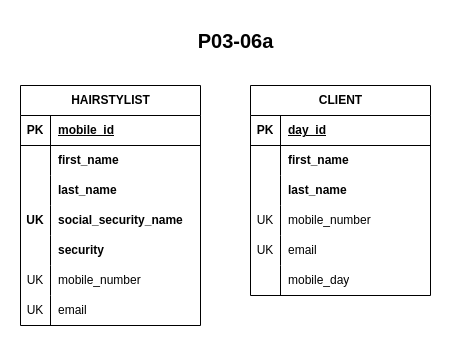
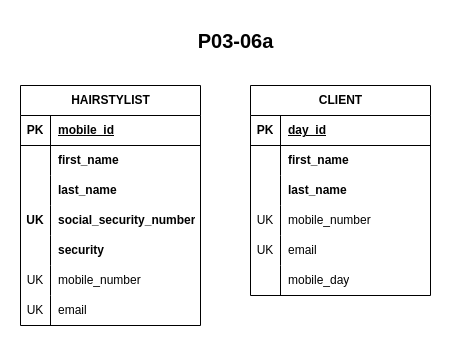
  <mxCell id="0" />
  <mxCell id="1" parent="0" />
  <mxCell id="2" value="&lt;p&gt;&lt;span style=&quot;background-color: initial;&quot;&gt;HAIRSTYLIST&lt;/span&gt;&lt;/p&gt;" style="shape=table;startSize=30;container=1;collapsible=1;childLayout=tableLayout;fixedRows=1;rowLines=0;fontStyle=1;align=center;resizeLast=1;html=1;" parent="1" vertex="1"><mxGeometry x="20" y="85" width="180" height="240" as="geometry" /></mxCell>
  <mxCell id="3" value="" style="shape=tableRow;horizontal=0;startSize=0;swimlaneHead=0;swimlaneBody=0;fillColor=none;collapsible=0;dropTarget=0;points=[[0,0.5],[1,0.5]];portConstraint=eastwest;top=0;left=0;right=0;bottom=1;" parent="2" vertex="1"><mxGeometry y="30" width="180" height="30" as="geometry" /></mxCell>
  <mxCell id="4" value="PK" style="shape=partialRectangle;connectable=0;fillColor=none;top=0;left=0;bottom=0;right=0;fontStyle=1;overflow=hidden;whiteSpace=wrap;html=1;" parent="3" vertex="1"><mxGeometry width="30" height="30" as="geometry"><mxRectangle width="30" height="30" as="alternateBounds" /></mxGeometry></mxCell>
  <mxCell id="5" value="mobile_id" style="shape=partialRectangle;connectable=0;fillColor=none;top=0;left=0;bottom=0;right=0;align=left;spacingLeft=6;fontStyle=5;overflow=hidden;whiteSpace=wrap;html=1;" parent="3" vertex="1"><mxGeometry x="30" width="150" height="30" as="geometry"><mxRectangle width="150" height="30" as="alternateBounds" /></mxGeometry></mxCell>
  <mxCell id="6" value="" style="shape=tableRow;horizontal=0;startSize=0;swimlaneHead=0;swimlaneBody=0;fillColor=none;collapsible=0;dropTarget=0;points=[[0,0.5],[1,0.5]];portConstraint=eastwest;top=0;left=0;right=0;bottom=0;" parent="2" vertex="1"><mxGeometry y="60" width="180" height="30" as="geometry" /></mxCell>
  <mxCell id="7" value="" style="shape=partialRectangle;connectable=0;fillColor=none;top=0;left=0;bottom=0;right=0;editable=1;overflow=hidden;whiteSpace=wrap;html=1;" parent="6" vertex="1"><mxGeometry width="30" height="30" as="geometry"><mxRectangle width="30" height="30" as="alternateBounds" /></mxGeometry></mxCell>
  <mxCell id="8" value="&lt;b&gt;first_name&lt;/b&gt;" style="shape=partialRectangle;connectable=0;fillColor=none;top=0;left=0;bottom=0;right=0;align=left;spacingLeft=6;overflow=hidden;whiteSpace=wrap;html=1;" parent="6" vertex="1"><mxGeometry x="30" width="150" height="30" as="geometry"><mxRectangle width="150" height="30" as="alternateBounds" /></mxGeometry></mxCell>
  <mxCell id="9" value="" style="shape=tableRow;horizontal=0;startSize=0;swimlaneHead=0;swimlaneBody=0;fillColor=none;collapsible=0;dropTarget=0;points=[[0,0.5],[1,0.5]];portConstraint=eastwest;top=0;left=0;right=0;bottom=0;" parent="2" vertex="1"><mxGeometry y="90" width="180" height="30" as="geometry" /></mxCell>
  <mxCell id="10" value="" style="shape=partialRectangle;connectable=0;fillColor=none;top=0;left=0;bottom=0;right=0;editable=1;overflow=hidden;whiteSpace=wrap;html=1;" parent="9" vertex="1"><mxGeometry width="30" height="30" as="geometry"><mxRectangle width="30" height="30" as="alternateBounds" /></mxGeometry></mxCell>
  <mxCell id="11" value="&lt;b&gt;last_name&lt;/b&gt;" style="shape=partialRectangle;connectable=0;fillColor=none;top=0;left=0;bottom=0;right=0;align=left;spacingLeft=6;overflow=hidden;whiteSpace=wrap;html=1;" parent="9" vertex="1"><mxGeometry x="30" width="150" height="30" as="geometry"><mxRectangle width="150" height="30" as="alternateBounds" /></mxGeometry></mxCell>
  <mxCell id="12" value="" style="shape=tableRow;horizontal=0;startSize=0;swimlaneHead=0;swimlaneBody=0;fillColor=none;collapsible=0;dropTarget=0;points=[[0,0.5],[1,0.5]];portConstraint=eastwest;top=0;left=0;right=0;bottom=0;" parent="2" vertex="1"><mxGeometry y="120" width="180" height="30" as="geometry" /></mxCell>
  <mxCell id="13" value="&lt;b style=&quot;&quot;&gt;UK&lt;/b&gt;" style="shape=partialRectangle;connectable=0;fillColor=none;top=0;left=0;bottom=0;right=0;editable=1;overflow=hidden;whiteSpace=wrap;html=1;" parent="12" vertex="1"><mxGeometry width="30" height="30" as="geometry"><mxRectangle width="30" height="30" as="alternateBounds" /></mxGeometry></mxCell>
- <mxCell id="14" value="&lt;b&gt;social_security_name&lt;/b&gt;" style="shape=partialRectangle;connectable=0;fillColor=none;top=0;left=0;bottom=0;right=0;align=left;spacingLeft=6;overflow=hidden;whiteSpace=wrap;html=1;" parent="12" vertex="1"><mxGeometry x="30" width="150" height="30" as="geometry"><mxRectangle width="150" height="30" as="alternateBounds" /></mxGeometry></mxCell>
+ <mxCell id="14" value="&lt;b&gt;social_security_number&lt;/b&gt;" style="shape=partialRectangle;connectable=0;fillColor=none;top=0;left=0;bottom=0;right=0;align=left;spacingLeft=6;overflow=hidden;whiteSpace=wrap;html=1;" parent="12" vertex="1"><mxGeometry x="30" width="150" height="30" as="geometry"><mxRectangle width="150" height="30" as="alternateBounds" /></mxGeometry></mxCell>
  <mxCell id="15" value="" style="shape=tableRow;horizontal=0;startSize=0;swimlaneHead=0;swimlaneBody=0;fillColor=none;collapsible=0;dropTarget=0;points=[[0,0.5],[1,0.5]];portConstraint=eastwest;top=0;left=0;right=0;bottom=0;" parent="2" vertex="1"><mxGeometry y="150" width="180" height="30" as="geometry" /></mxCell>
  <mxCell id="16" value="" style="shape=partialRectangle;connectable=0;fillColor=none;top=0;left=0;bottom=0;right=0;editable=1;overflow=hidden;whiteSpace=wrap;html=1;" parent="15" vertex="1"><mxGeometry width="30" height="30" as="geometry"><mxRectangle width="30" height="30" as="alternateBounds" /></mxGeometry></mxCell>
  <mxCell id="17" value="&lt;b&gt;security&lt;/b&gt;" style="shape=partialRectangle;connectable=0;fillColor=none;top=0;left=0;bottom=0;right=0;align=left;spacingLeft=6;overflow=hidden;whiteSpace=wrap;html=1;" parent="15" vertex="1"><mxGeometry x="30" width="150" height="30" as="geometry"><mxRectangle width="150" height="30" as="alternateBounds" /></mxGeometry></mxCell>
  <mxCell id="18" value="" style="shape=tableRow;horizontal=0;startSize=0;swimlaneHead=0;swimlaneBody=0;fillColor=none;collapsible=0;dropTarget=0;points=[[0,0.5],[1,0.5]];portConstraint=eastwest;top=0;left=0;right=0;bottom=0;" parent="2" vertex="1"><mxGeometry y="180" width="180" height="30" as="geometry" /></mxCell>
  <mxCell id="19" value="UK" style="shape=partialRectangle;connectable=0;fillColor=none;top=0;left=0;bottom=0;right=0;editable=1;overflow=hidden;whiteSpace=wrap;html=1;" parent="18" vertex="1"><mxGeometry width="30" height="30" as="geometry"><mxRectangle width="30" height="30" as="alternateBounds" /></mxGeometry></mxCell>
  <mxCell id="20" value="mobile_number" style="shape=partialRectangle;connectable=0;fillColor=none;top=0;left=0;bottom=0;right=0;align=left;spacingLeft=6;overflow=hidden;whiteSpace=wrap;html=1;" parent="18" vertex="1"><mxGeometry x="30" width="150" height="30" as="geometry"><mxRectangle width="150" height="30" as="alternateBounds" /></mxGeometry></mxCell>
  <mxCell id="21" value="" style="shape=tableRow;horizontal=0;startSize=0;swimlaneHead=0;swimlaneBody=0;fillColor=none;collapsible=0;dropTarget=0;points=[[0,0.5],[1,0.5]];portConstraint=eastwest;top=0;left=0;right=0;bottom=0;" parent="2" vertex="1"><mxGeometry y="210" width="180" height="30" as="geometry" /></mxCell>
  <mxCell id="22" value="&lt;span style=&quot;border-color: var(--border-color);&quot;&gt;UK&lt;/span&gt;" style="shape=partialRectangle;connectable=0;fillColor=none;top=0;left=0;bottom=0;right=0;editable=1;overflow=hidden;whiteSpace=wrap;html=1;" parent="21" vertex="1"><mxGeometry width="30" height="30" as="geometry"><mxRectangle width="30" height="30" as="alternateBounds" /></mxGeometry></mxCell>
  <mxCell id="23" value="email" style="shape=partialRectangle;connectable=0;fillColor=none;top=0;left=0;bottom=0;right=0;align=left;spacingLeft=6;overflow=hidden;whiteSpace=wrap;html=1;" parent="21" vertex="1"><mxGeometry x="30" width="150" height="30" as="geometry"><mxRectangle width="150" height="30" as="alternateBounds" /></mxGeometry></mxCell>
  <mxCell id="24" value="&lt;p&gt;&lt;span style=&quot;background-color: initial;&quot;&gt;CLIENT&lt;/span&gt;&lt;/p&gt;" style="shape=table;startSize=30;container=1;collapsible=1;childLayout=tableLayout;fixedRows=1;rowLines=0;fontStyle=1;align=center;resizeLast=1;html=1;" parent="1" vertex="1"><mxGeometry x="250" y="85" width="180" height="210" as="geometry" /></mxCell>
  <mxCell id="25" value="" style="shape=tableRow;horizontal=0;startSize=0;swimlaneHead=0;swimlaneBody=0;fillColor=none;collapsible=0;dropTarget=0;points=[[0,0.5],[1,0.5]];portConstraint=eastwest;top=0;left=0;right=0;bottom=1;" parent="24" vertex="1"><mxGeometry y="30" width="180" height="30" as="geometry" /></mxCell>
  <mxCell id="26" value="PK" style="shape=partialRectangle;connectable=0;fillColor=none;top=0;left=0;bottom=0;right=0;fontStyle=1;overflow=hidden;whiteSpace=wrap;html=1;" parent="25" vertex="1"><mxGeometry width="30" height="30" as="geometry"><mxRectangle width="30" height="30" as="alternateBounds" /></mxGeometry></mxCell>
  <mxCell id="27" value="day_id" style="shape=partialRectangle;connectable=0;fillColor=none;top=0;left=0;bottom=0;right=0;align=left;spacingLeft=6;fontStyle=5;overflow=hidden;whiteSpace=wrap;html=1;" parent="25" vertex="1"><mxGeometry x="30" width="150" height="30" as="geometry"><mxRectangle width="150" height="30" as="alternateBounds" /></mxGeometry></mxCell>
  <mxCell id="28" value="" style="shape=tableRow;horizontal=0;startSize=0;swimlaneHead=0;swimlaneBody=0;fillColor=none;collapsible=0;dropTarget=0;points=[[0,0.5],[1,0.5]];portConstraint=eastwest;top=0;left=0;right=0;bottom=0;" parent="24" vertex="1"><mxGeometry y="60" width="180" height="30" as="geometry" /></mxCell>
  <mxCell id="29" value="" style="shape=partialRectangle;connectable=0;fillColor=none;top=0;left=0;bottom=0;right=0;editable=1;overflow=hidden;whiteSpace=wrap;html=1;" parent="28" vertex="1"><mxGeometry width="30" height="30" as="geometry"><mxRectangle width="30" height="30" as="alternateBounds" /></mxGeometry></mxCell>
  <mxCell id="30" value="&lt;b&gt;first_name&lt;/b&gt;" style="shape=partialRectangle;connectable=0;fillColor=none;top=0;left=0;bottom=0;right=0;align=left;spacingLeft=6;overflow=hidden;whiteSpace=wrap;html=1;" parent="28" vertex="1"><mxGeometry x="30" width="150" height="30" as="geometry"><mxRectangle width="150" height="30" as="alternateBounds" /></mxGeometry></mxCell>
  <mxCell id="31" value="" style="shape=tableRow;horizontal=0;startSize=0;swimlaneHead=0;swimlaneBody=0;fillColor=none;collapsible=0;dropTarget=0;points=[[0,0.5],[1,0.5]];portConstraint=eastwest;top=0;left=0;right=0;bottom=0;" parent="24" vertex="1"><mxGeometry y="90" width="180" height="30" as="geometry" /></mxCell>
  <mxCell id="32" value="" style="shape=partialRectangle;connectable=0;fillColor=none;top=0;left=0;bottom=0;right=0;editable=1;overflow=hidden;whiteSpace=wrap;html=1;" parent="31" vertex="1"><mxGeometry width="30" height="30" as="geometry"><mxRectangle width="30" height="30" as="alternateBounds" /></mxGeometry></mxCell>
  <mxCell id="33" value="&lt;b&gt;last_name&lt;/b&gt;" style="shape=partialRectangle;connectable=0;fillColor=none;top=0;left=0;bottom=0;right=0;align=left;spacingLeft=6;overflow=hidden;whiteSpace=wrap;html=1;" parent="31" vertex="1"><mxGeometry x="30" width="150" height="30" as="geometry"><mxRectangle width="150" height="30" as="alternateBounds" /></mxGeometry></mxCell>
  <mxCell id="34" value="" style="shape=tableRow;horizontal=0;startSize=0;swimlaneHead=0;swimlaneBody=0;fillColor=none;collapsible=0;dropTarget=0;points=[[0,0.5],[1,0.5]];portConstraint=eastwest;top=0;left=0;right=0;bottom=0;" parent="24" vertex="1"><mxGeometry y="120" width="180" height="30" as="geometry" /></mxCell>
  <mxCell id="35" value="UK" style="shape=partialRectangle;connectable=0;fillColor=none;top=0;left=0;bottom=0;right=0;editable=1;overflow=hidden;whiteSpace=wrap;html=1;" parent="34" vertex="1"><mxGeometry width="30" height="30" as="geometry"><mxRectangle width="30" height="30" as="alternateBounds" /></mxGeometry></mxCell>
  <mxCell id="36" value="mobile_number" style="shape=partialRectangle;connectable=0;fillColor=none;top=0;left=0;bottom=0;right=0;align=left;spacingLeft=6;overflow=hidden;whiteSpace=wrap;html=1;" parent="34" vertex="1"><mxGeometry x="30" width="150" height="30" as="geometry"><mxRectangle width="150" height="30" as="alternateBounds" /></mxGeometry></mxCell>
  <mxCell id="37" value="" style="shape=tableRow;horizontal=0;startSize=0;swimlaneHead=0;swimlaneBody=0;fillColor=none;collapsible=0;dropTarget=0;points=[[0,0.5],[1,0.5]];portConstraint=eastwest;top=0;left=0;right=0;bottom=0;" parent="24" vertex="1"><mxGeometry y="150" width="180" height="30" as="geometry" /></mxCell>
  <mxCell id="38" value="&lt;span style=&quot;border-color: var(--border-color);&quot;&gt;UK&lt;/span&gt;" style="shape=partialRectangle;connectable=0;fillColor=none;top=0;left=0;bottom=0;right=0;editable=1;overflow=hidden;whiteSpace=wrap;html=1;" parent="37" vertex="1"><mxGeometry width="30" height="30" as="geometry"><mxRectangle width="30" height="30" as="alternateBounds" /></mxGeometry></mxCell>
  <mxCell id="39" value="email" style="shape=partialRectangle;connectable=0;fillColor=none;top=0;left=0;bottom=0;right=0;align=left;spacingLeft=6;overflow=hidden;whiteSpace=wrap;html=1;" parent="37" vertex="1"><mxGeometry x="30" width="150" height="30" as="geometry"><mxRectangle width="150" height="30" as="alternateBounds" /></mxGeometry></mxCell>
  <mxCell id="40" value="" style="shape=tableRow;horizontal=0;startSize=0;swimlaneHead=0;swimlaneBody=0;fillColor=none;collapsible=0;dropTarget=0;points=[[0,0.5],[1,0.5]];portConstraint=eastwest;top=0;left=0;right=0;bottom=0;" parent="24" vertex="1"><mxGeometry y="180" width="180" height="30" as="geometry" /></mxCell>
  <mxCell id="41" value="" style="shape=partialRectangle;connectable=0;fillColor=none;top=0;left=0;bottom=0;right=0;editable=1;overflow=hidden;whiteSpace=wrap;html=1;" parent="40" vertex="1"><mxGeometry width="30" height="30" as="geometry"><mxRectangle width="30" height="30" as="alternateBounds" /></mxGeometry></mxCell>
  <mxCell id="42" value="mobile_day" style="shape=partialRectangle;connectable=0;fillColor=none;top=0;left=0;bottom=0;right=0;align=left;spacingLeft=6;overflow=hidden;whiteSpace=wrap;html=1;" parent="40" vertex="1"><mxGeometry x="30" width="150" height="30" as="geometry"><mxRectangle width="150" height="30" as="alternateBounds" /></mxGeometry></mxCell>
  <mxCell id="43" value="&lt;font style=&quot;font-size: 20px;&quot;&gt;&lt;b&gt;P03-06a&lt;/b&gt;&lt;/font&gt;" style="text;html=1;align=center;verticalAlign=middle;resizable=0;points=[];autosize=1;strokeColor=none;fillColor=none;" parent="1" vertex="1"><mxGeometry x="185" y="20" width="100" height="40" as="geometry" /></mxCell>
